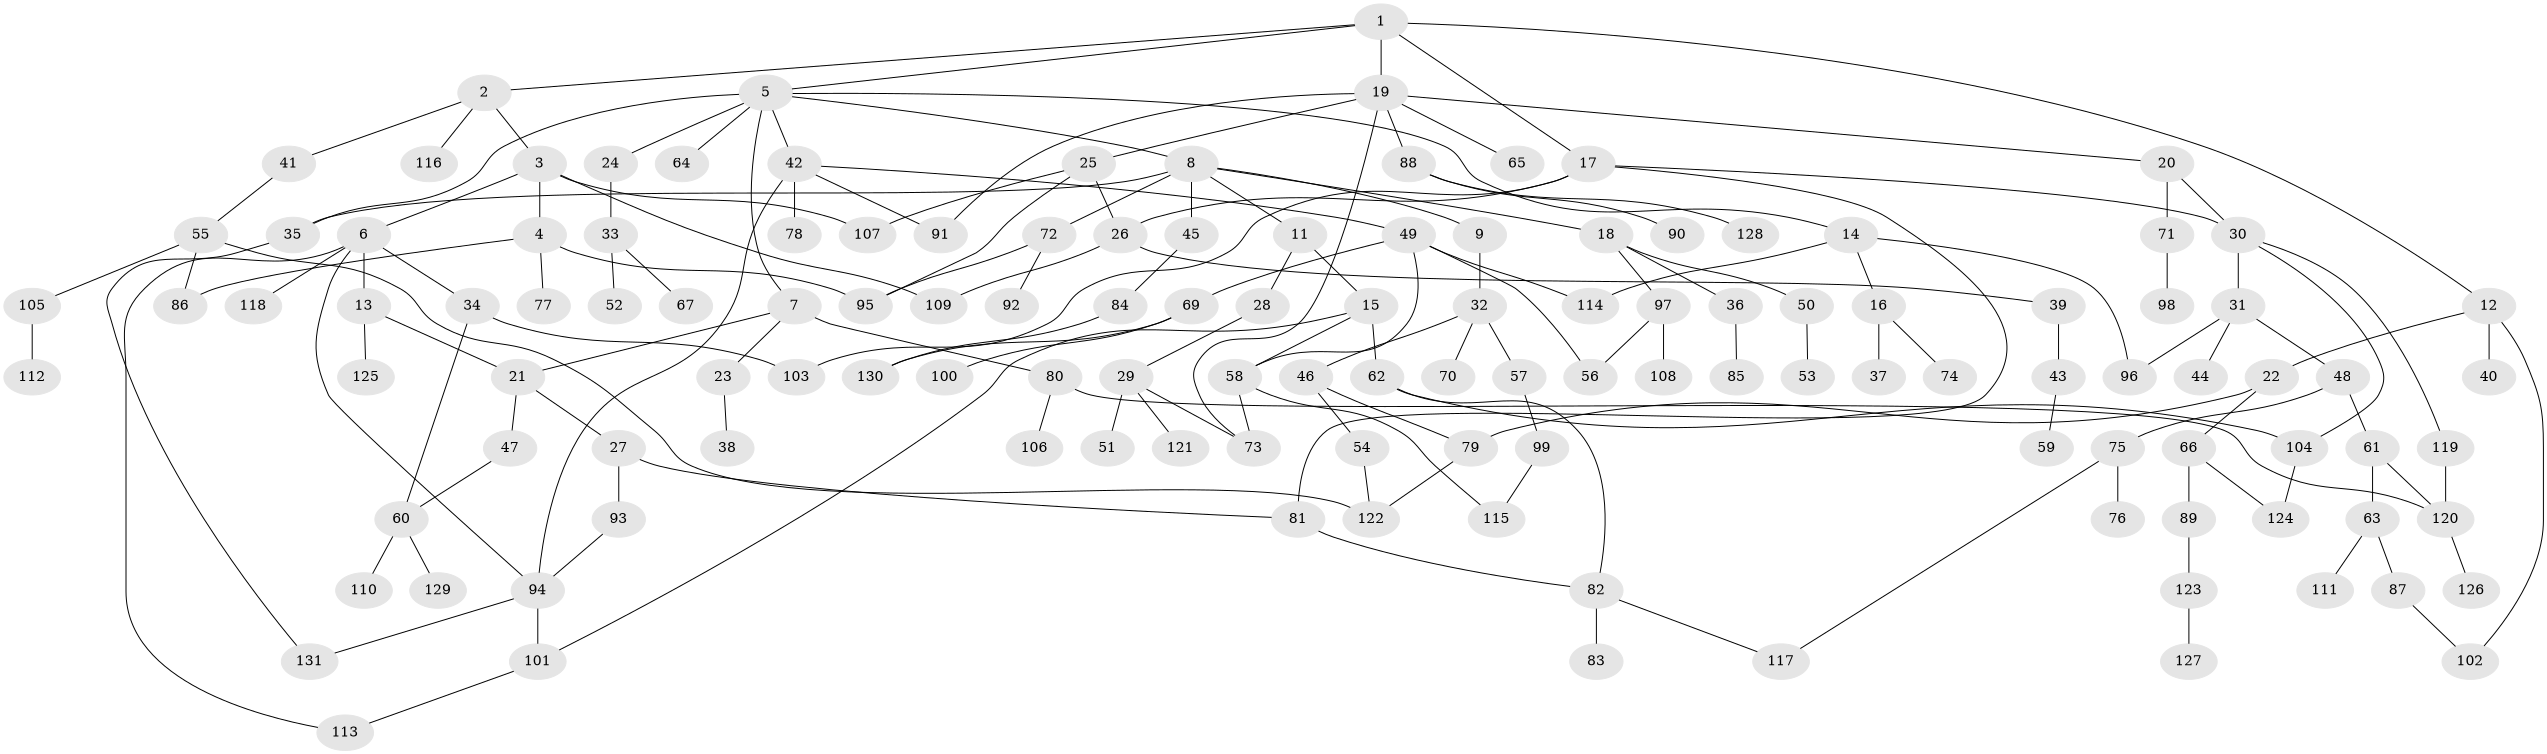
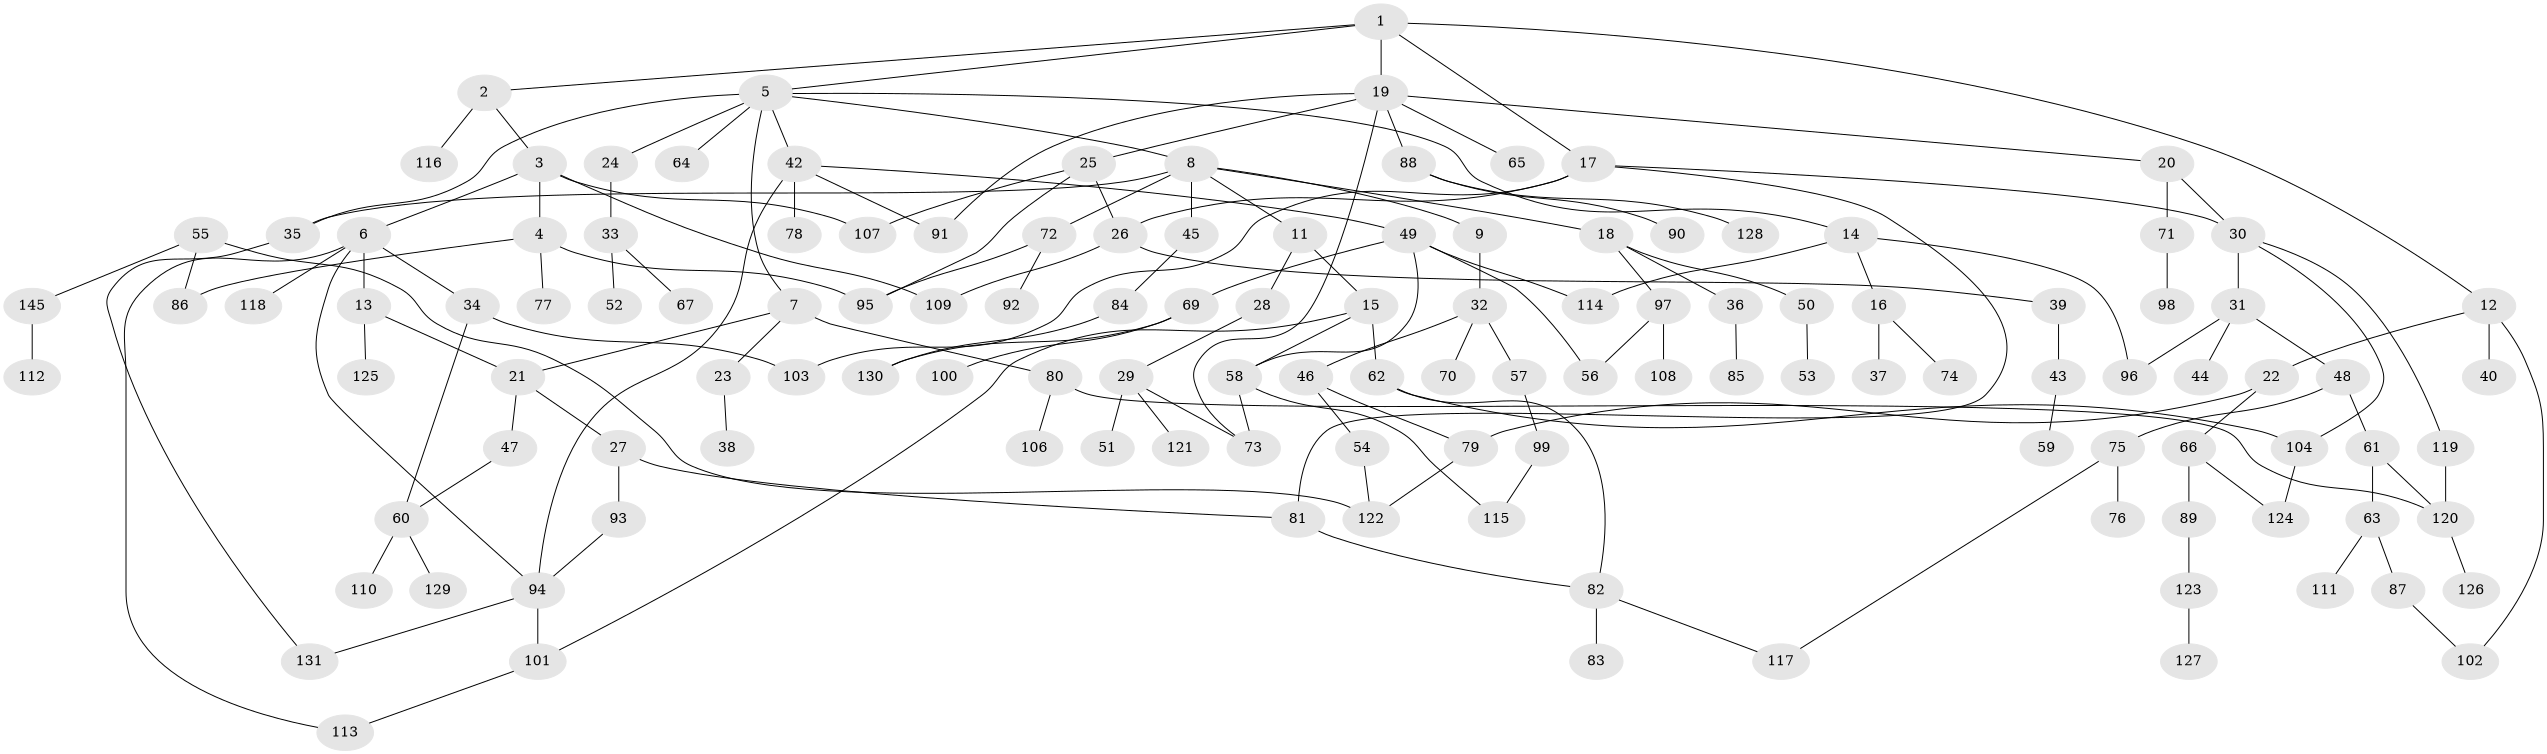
  graph {
    node [color=gray90 style=filled]
    1
    2
    5
    12
    17
    19
    3
-   41
    116
    7
    8
    14
    24
    35
    42
    64
    22
    40
    102
    26
    30
    81
    103
    20
    25
    65
    73
    88
    91
    4
    6
    107
    109
    55
    77
    86
    95
    13
    34
    94
    113
    118
    21
    23
    80
    9
    11
    18
    45
    72
    16
    96
    114
    33
    131
    49
    78
    125
    60
    101
    27
    47
    38
    120
    106
    32
    15
    28
    36
    50
    97
    84
    92
    46
    57
    70
    58
    62
    29
    66
    79
    37
    74
    115
    104
    82
    39
    31
    119
    85
    53
    56
    108
    71
    90
    128
    98
    93
    89
    124
    122
    52
    67
    43
    51
    121
    44
    48
    61
    75
    54
    99
    110
    129
    59
-   105
+   105 [label=145]
    69
    130
    63
    76
    117
    100
    112
    87
    111
    126
    83
    123
    127
    1 -- 2
    1 -- 5
    1 -- 12
    1 -- 17
    1 -- 19
    2 -- 3
-   2 -- 41
    2 -- 116
    5 -- 7
    5 -- 8
    5 -- 14
    5 -- 24
    5 -- 35
    5 -- 42
    5 -- 64
    12 -- 22
    12 -- 40
    12 -- 102
    17 -- 26
    17 -- 30
    17 -- 81
    17 -- 103
    19 -- 20
    19 -- 25
    19 -- 65
    19 -- 73
    19 -- 88
    19 -- 91
    3 -- 4
    3 -- 6
    3 -- 107
    3 -- 109
-   41 -- 55
    7 -- 21
    7 -- 23
    7 -- 80
    8 -- 35
    8 -- 9
    8 -- 11
    8 -- 18
    8 -- 45
    8 -- 72
    14 -- 16
    14 -- 96
    14 -- 114
    24 -- 33
    35 -- 131
    42 -- 91
    42 -- 94
    42 -- 49
    42 -- 78
    22 -- 66
    22 -- 79
    26 -- 109
    26 -- 39
    30 -- 104
    30 -- 31
    30 -- 119
    81 -- 82
    20 -- 30
    20 -- 71
    25 -- 26
    25 -- 107
    25 -- 95
    88 -- 90
    88 -- 128
    4 -- 77
    4 -- 86
    4 -- 95
    6 -- 13
    6 -- 34
    6 -- 94
    6 -- 113
    6 -- 118
    55 -- 86
    55 -- 122
    55 -- 105
    13 -- 21
    13 -- 125
    34 -- 103
    34 -- 60
    94 -- 131
    94 -- 101
    21 -- 27
    21 -- 47
    23 -- 38
    80 -- 120
    80 -- 106
    9 -- 32
    11 -- 15
    11 -- 28
    18 -- 36
    18 -- 50
    18 -- 97
    45 -- 84
    72 -- 95
    72 -- 92
    16 -- 37
    16 -- 74
    33 -- 52
    33 -- 67
    49 -- 114
    49 -- 58
    49 -- 56
    49 -- 69
    60 -- 110
    60 -- 129
    101 -- 113
    27 -- 81
    27 -- 93
    47 -- 60
    120 -- 126
    32 -- 46
    32 -- 57
    32 -- 70
    15 -- 101
    15 -- 58
    15 -- 62
    28 -- 29
    36 -- 85
    50 -- 53
    97 -- 56
    97 -- 108
    84 -- 130
    46 -- 79
    46 -- 54
    57 -- 99
    58 -- 73
    58 -- 115
    62 -- 104
    62 -- 82
    29 -- 73
    29 -- 51
    29 -- 121
    66 -- 89
    66 -- 124
    79 -- 122
    104 -- 124
    82 -- 117
    82 -- 83
    39 -- 43
    31 -- 96
    31 -- 44
    31 -- 48
    119 -- 120
    71 -- 98
    93 -- 94
    89 -- 123
    43 -- 59
    48 -- 61
    48 -- 75
    61 -- 120
    61 -- 63
    75 -- 76
    75 -- 117
    54 -- 122
    99 -- 115
    105 -- 112
    69 -- 130
    69 -- 100
    63 -- 87
    63 -- 111
    87 -- 102
    123 -- 127
  }
